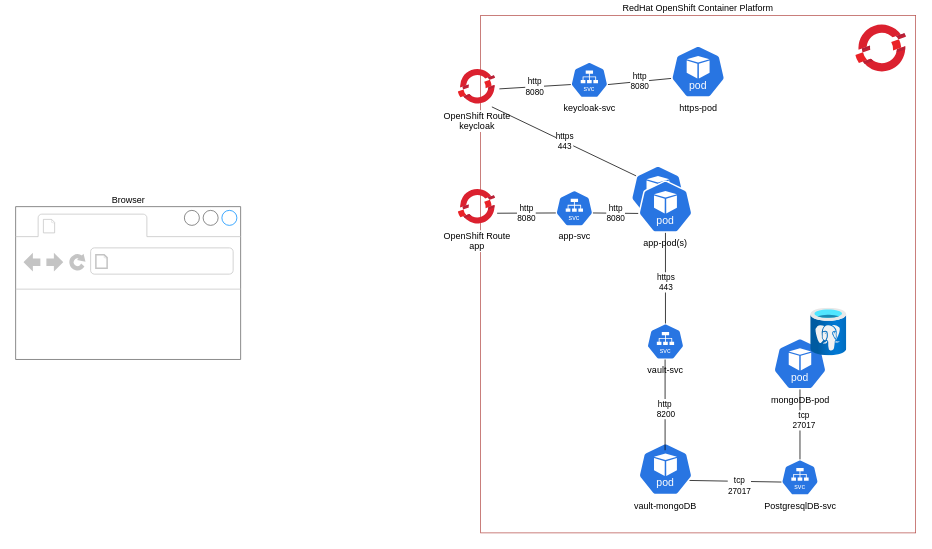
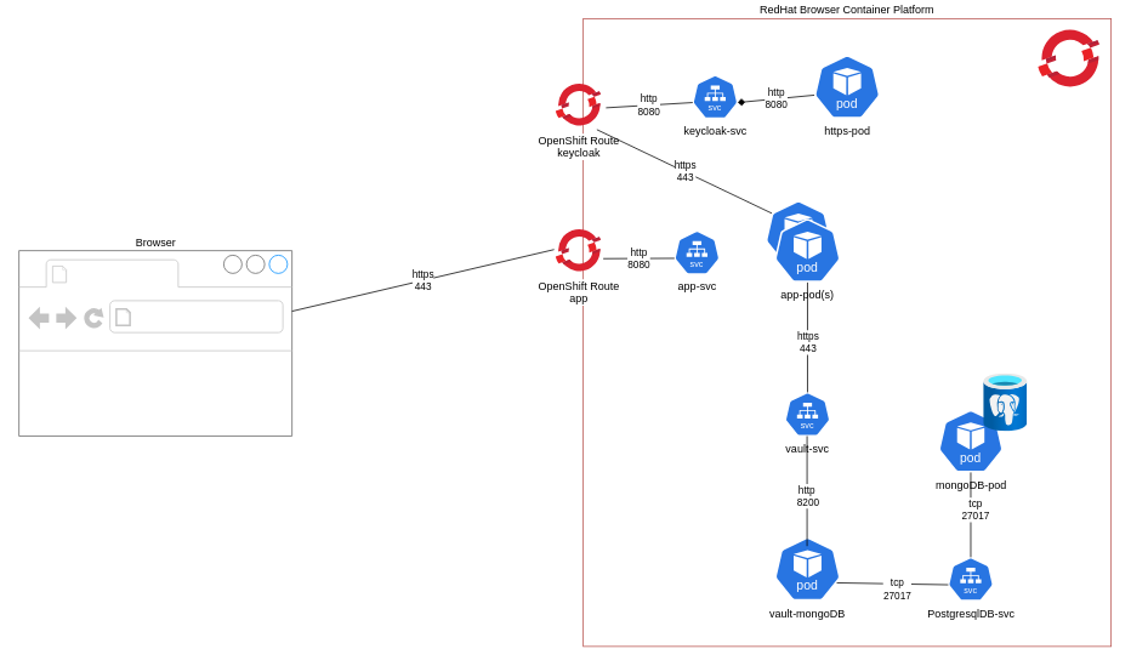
  <mxCell id="0" style=";html=1;" />
  <mxCell id="1" style=";html=1;" parent="0" />
- <mxCell id="2" value="&lt;div&gt;RedHat OpenShift Container Platform&lt;/div&gt;" style="rounded=0;whiteSpace=wrap;html=1;labelPosition=center;verticalLabelPosition=top;align=center;verticalAlign=bottom;fillColor=none;strokeColor=#b85450;" parent="1" vertex="1"><mxGeometry x="640" y="20" width="580" height="690" as="geometry" /></mxCell>
+ <mxCell id="2" value="&lt;div&gt;RedHat Browser Container Platform&lt;/div&gt;" style="rounded=0;whiteSpace=wrap;html=1;labelPosition=center;verticalLabelPosition=top;align=center;verticalAlign=bottom;fillColor=none;strokeColor=#b85450;" parent="1" vertex="1"><mxGeometry x="640" y="20" width="580" height="690" as="geometry" /></mxCell>
  <mxCell id="3" value="" style="image;aspect=fixed;html=1;points=[];align=center;fontSize=12;image=img/lib/azure2/containers/Azure_Red_Hat_OpenShift.svg;" parent="1" vertex="1"><mxGeometry x="1140" y="30" width="68" height="68" as="geometry" /></mxCell>
  <mxCell id="4" value="https-pod" style="aspect=fixed;sketch=0;html=1;dashed=0;whitespace=wrap;verticalLabelPosition=bottom;verticalAlign=top;fillColor=#2875E2;strokeColor=#ffffff;points=[[0.005,0.63,0],[0.1,0.2,0],[0.9,0.2,0],[0.5,0,0],[0.995,0.63,0],[0.72,0.99,0],[0.5,1,0],[0.28,0.99,0]];shape=mxgraph.kubernetes.icon2;kubernetesLabel=1;prIcon=pod" parent="1" vertex="1"><mxGeometry x="893.54" y="60" width="72.92" height="70" as="geometry" /></mxCell>
  <mxCell id="5" value="mongoDB-pod" style="aspect=fixed;sketch=0;html=1;dashed=0;whitespace=wrap;verticalLabelPosition=bottom;verticalAlign=top;fillColor=#2875E2;strokeColor=#ffffff;points=[[0.005,0.63,0],[0.1,0.2,0],[0.9,0.2,0],[0.5,0,0],[0.995,0.63,0],[0.72,0.99,0],[0.5,1,0],[0.28,0.99,0]];shape=mxgraph.kubernetes.icon2;kubernetesLabel=1;prIcon=pod" parent="1" vertex="1"><mxGeometry x="1030" y="450" width="71.61" height="68.75" as="geometry" /></mxCell>
  <mxCell id="6" value="&lt;div&gt;app-svc&lt;/div&gt;" style="aspect=fixed;sketch=0;html=1;dashed=0;whitespace=wrap;verticalLabelPosition=bottom;verticalAlign=top;fillColor=#2875E2;strokeColor=#ffffff;points=[[0.005,0.63,0],[0.1,0.2,0],[0.9,0.2,0],[0.5,0,0],[0.995,0.63,0],[0.72,0.99,0],[0.5,1,0],[0.28,0.99,0]];shape=mxgraph.kubernetes.icon2;kubernetesLabel=1;prIcon=svc" parent="1" vertex="1"><mxGeometry x="740" y="253.2" width="50" height="48" as="geometry" /></mxCell>
  <mxCell id="7" value="Postgresql&lt;span style=&quot;background-color: initial;&quot;&gt;DB-svc&lt;/span&gt;" style="aspect=fixed;sketch=0;html=1;dashed=0;whitespace=wrap;verticalLabelPosition=bottom;verticalAlign=top;fillColor=#2875E2;strokeColor=#ffffff;points=[[0.005,0.63,0],[0.1,0.2,0],[0.9,0.2,0],[0.5,0,0],[0.995,0.63,0],[0.72,0.99,0],[0.5,1,0],[0.28,0.99,0]];shape=mxgraph.kubernetes.icon2;kubernetesLabel=1;prIcon=svc" parent="1" vertex="1"><mxGeometry x="1040.8" y="612" width="50" height="48" as="geometry" /></mxCell>
  <mxCell id="8" value="OpenShift Route&lt;br&gt;app" style="image;aspect=fixed;html=1;points=[];align=center;fontSize=12;image=img/lib/azure2/containers/Azure_Red_Hat_OpenShift.svg;" parent="1" vertex="1"><mxGeometry x="610" y="250" width="50" height="50" as="geometry" /></mxCell>
  <mxCell id="9" value="Browser" style="strokeWidth=1;shadow=0;dashed=0;align=center;html=1;shape=mxgraph.mockup.containers.browserWindow;rSize=0;strokeColor=#666666;strokeColor2=#008cff;strokeColor3=#c4c4c4;mainText=,;recursiveResize=0;labelPosition=center;verticalLabelPosition=top;verticalAlign=bottom;" parent="1" vertex="1"><mxGeometry x="20" y="275" width="300" height="203.8" as="geometry" /></mxCell>
+ <mxCell id="10" value="https&lt;br&gt;443" style="endArrow=none;html=1;rounded=0;exitX=-0.04;exitY=0.476;exitDx=0;exitDy=0;exitPerimeter=0;" parent="1" source="8" target="9" edge="1"><mxGeometry width="50" height="50" relative="1" as="geometry"><mxPoint x="690" y="310" as="sourcePoint" /><mxPoint x="740" y="260" as="targetPoint" /></mxGeometry></mxCell>
  <mxCell id="11" value="http&lt;br&gt;8080" style="endArrow=none;html=1;rounded=0;exitX=0.005;exitY=0.63;exitDx=0;exitDy=0;exitPerimeter=0;entryX=1.04;entryY=0.676;entryDx=0;entryDy=0;entryPerimeter=0;" parent="1" source="6" target="8" edge="1"><mxGeometry x="-0.003" width="50" height="50" relative="1" as="geometry"><mxPoint x="528" y="549" as="sourcePoint" /><mxPoint x="170" y="460" as="targetPoint" /><mxPoint as="offset" /></mxGeometry></mxCell>
  <mxCell id="12" value="" style="endArrow=none;html=1;rounded=0;exitX=0.005;exitY=0.63;exitDx=0;exitDy=0;exitPerimeter=0;entryX=0.25;entryY=1;entryDx=0;entryDy=0;" parent="1" source="7" target="30" edge="1"><mxGeometry width="50" height="50" relative="1" as="geometry"><mxPoint x="991" y="279.2" as="sourcePoint" /><mxPoint x="913" y="281.2" as="targetPoint" /></mxGeometry></mxCell>
  <mxCell id="13" value="&lt;div&gt;tcp&lt;br&gt;27017&lt;/div&gt;" style="edgeLabel;html=1;align=center;verticalAlign=middle;resizable=0;points=[];" parent="12" vertex="1" connectable="0"><mxGeometry x="-0.118" y="5" relative="1" as="geometry"><mxPoint as="offset" /></mxGeometry></mxCell>
- <mxCell id="14" value="http&lt;br&gt;8080" style="endArrow=none;html=1;rounded=0;exitX=0.005;exitY=0.63;exitDx=0;exitDy=0;exitPerimeter=0;entryX=0.995;entryY=0.63;entryDx=0;entryDy=0;entryPerimeter=0;" parent="1" source="18" target="6" edge="1"><mxGeometry width="50" height="50" relative="1" as="geometry"><mxPoint x="838" y="350" as="sourcePoint" /><mxPoint x="760" y="352" as="targetPoint" /></mxGeometry></mxCell>
  <mxCell id="15" value="" style="endArrow=none;html=1;rounded=0;entryX=0.5;entryY=0;entryDx=0;entryDy=0;entryPerimeter=0;" parent="1" source="5" target="7" edge="1"><mxGeometry width="50" height="50" relative="1" as="geometry"><mxPoint x="1090" y="232" as="sourcePoint" /><mxPoint x="1002" y="230" as="targetPoint" /></mxGeometry></mxCell>
  <mxCell id="16" value="&lt;div&gt;tcp&lt;br&gt;27017&lt;/div&gt;" style="edgeLabel;html=1;align=center;verticalAlign=middle;resizable=0;points=[];" parent="15" vertex="1" connectable="0"><mxGeometry x="-0.118" y="5" relative="1" as="geometry"><mxPoint as="offset" /></mxGeometry></mxCell>
  <mxCell id="17" value="&lt;div&gt;&lt;br&gt;&lt;/div&gt;" style="aspect=fixed;sketch=0;html=1;dashed=0;whitespace=wrap;verticalLabelPosition=bottom;verticalAlign=top;fillColor=#2875E2;strokeColor=#ffffff;points=[[0.005,0.63,0],[0.1,0.2,0],[0.9,0.2,0],[0.5,0,0],[0.995,0.63,0],[0.72,0.99,0],[0.5,1,0],[0.28,0.99,0]];shape=mxgraph.kubernetes.icon2;kubernetesLabel=1;prIcon=pod" parent="1" vertex="1"><mxGeometry x="840" y="220" width="72.91" height="70" as="geometry" /></mxCell>
  <mxCell id="18" value="&lt;div&gt;app-pod(s)&lt;/div&gt;" style="aspect=fixed;sketch=0;html=1;dashed=0;whitespace=wrap;verticalLabelPosition=bottom;verticalAlign=top;fillColor=#2875E2;strokeColor=#ffffff;points=[[0.005,0.63,0],[0.1,0.2,0],[0.9,0.2,0],[0.5,0,0],[0.995,0.63,0],[0.72,0.99,0],[0.5,1,0],[0.28,0.99,0]];shape=mxgraph.kubernetes.icon2;kubernetesLabel=1;prIcon=pod" parent="1" vertex="1"><mxGeometry x="850" y="240" width="72.91" height="70" as="geometry" /></mxCell>
  <mxCell id="19" value="OpenShift Route&lt;br&gt;&lt;div&gt;keycloak&lt;/div&gt;" style="image;aspect=fixed;html=1;points=[];align=center;fontSize=12;image=img/lib/azure2/containers/Azure_Red_Hat_OpenShift.svg;" parent="1" vertex="1"><mxGeometry x="610" y="90" width="50" height="50" as="geometry" /></mxCell>
  <mxCell id="20" value="keycloak-svc" style="aspect=fixed;sketch=0;html=1;dashed=0;whitespace=wrap;verticalLabelPosition=bottom;verticalAlign=top;fillColor=#2875E2;strokeColor=#ffffff;points=[[0.005,0.63,0],[0.1,0.2,0],[0.9,0.2,0],[0.5,0,0],[0.995,0.63,0],[0.72,0.99,0],[0.5,1,0],[0.28,0.99,0]];shape=mxgraph.kubernetes.icon2;kubernetesLabel=1;prIcon=svc" parent="1" vertex="1"><mxGeometry x="760" y="82" width="50" height="48" as="geometry" /></mxCell>
- <mxCell id="21" value="http&lt;br&gt;8080" style="endArrow=none;html=1;rounded=0;exitX=0.005;exitY=0.63;exitDx=0;exitDy=0;exitPerimeter=0;entryX=0.995;entryY=0.63;entryDx=0;entryDy=0;entryPerimeter=0;" parent="1" source="4" target="20" edge="1"><mxGeometry width="50" height="50" relative="1" as="geometry"><mxPoint x="880" y="106.5" as="sourcePoint" /><mxPoint x="820" y="105.5" as="targetPoint" /></mxGeometry></mxCell>
+ <mxCell id="21" value="http&lt;br&gt;8080" style="endArrow=diamond;html=1;rounded=0;exitX=0.005;exitY=0.63;exitDx=0;exitDy=0;exitPerimeter=0;entryX=0.995;entryY=0.63;entryDx=0;entryDy=0;entryPerimeter=0;" parent="1" source="4" target="20" edge="1"><mxGeometry width="50" height="50" relative="1" as="geometry"><mxPoint x="880" y="106.5" as="sourcePoint" /><mxPoint x="820" y="105.5" as="targetPoint" /></mxGeometry></mxCell>
  <mxCell id="22" value="http&lt;br&gt;8080" style="endArrow=none;html=1;rounded=0;exitX=0.005;exitY=0.63;exitDx=0;exitDy=0;exitPerimeter=0;entryX=1.1;entryY=0.56;entryDx=0;entryDy=0;entryPerimeter=0;" parent="1" source="20" target="19" edge="1"><mxGeometry x="-0.003" width="50" height="50" relative="1" as="geometry"><mxPoint x="750" y="293" as="sourcePoint" /><mxPoint x="672" y="294" as="targetPoint" /><mxPoint as="offset" /></mxGeometry></mxCell>
  <mxCell id="23" value="https&lt;br&gt;443" style="endArrow=none;html=1;rounded=0;exitX=0.9;exitY=1.04;exitDx=0;exitDy=0;exitPerimeter=0;entryX=0.1;entryY=0.2;entryDx=0;entryDy=0;entryPerimeter=0;" parent="1" source="19" target="17" edge="1"><mxGeometry width="50" height="50" relative="1" as="geometry"><mxPoint x="619" y="134" as="sourcePoint" /><mxPoint x="330" y="300" as="targetPoint" /></mxGeometry></mxCell>
  <mxCell id="24" value="" style="image;aspect=fixed;html=1;points=[];align=center;fontSize=12;image=img/lib/azure2/databases/Azure_Database_PostgreSQL_Server.svg;" vertex="1" parent="1"><mxGeometry x="1080" y="410" width="48" height="64" as="geometry" /></mxCell>
  <mxCell id="25" value="" style="shape=image;html=1;verticalAlign=top;verticalLabelPosition=bottom;labelBackgroundColor=#ffffff;imageAspect=0;aspect=fixed;image=https://cdn0.iconfinder.com/data/icons/long-shadow-web-icons/512/nodejs-128.png" vertex="1" parent="1"><mxGeometry x="902.5" y="200" width="55" height="55" as="geometry" /></mxCell>
  <mxCell id="26" value="vault-svc&lt;div&gt;&lt;br&gt;&lt;/div&gt;" style="aspect=fixed;sketch=0;html=1;dashed=0;whitespace=wrap;verticalLabelPosition=bottom;verticalAlign=top;fillColor=#2875E2;strokeColor=#ffffff;points=[[0.005,0.63,0],[0.1,0.2,0],[0.9,0.2,0],[0.5,0,0],[0.995,0.63,0],[0.72,0.99,0],[0.5,1,0],[0.28,0.99,0]];shape=mxgraph.kubernetes.icon2;kubernetesLabel=1;prIcon=svc" vertex="1" parent="1"><mxGeometry x="861.45" y="430.8" width="50" height="48" as="geometry" /></mxCell>
  <mxCell id="27" value="https&lt;br&gt;443" style="endArrow=none;html=1;rounded=0;" edge="1" parent="1" source="26" target="18"><mxGeometry x="-0.083" y="-1" width="50" height="50" relative="1" as="geometry"><mxPoint x="921.45" y="390.5" as="sourcePoint" /><mxPoint x="861.45" y="389.5" as="targetPoint" /><mxPoint as="offset" /></mxGeometry></mxCell>
  <mxCell id="28" value="vault&lt;span style=&quot;background-color: initial;&quot;&gt;-mongoDB&lt;/span&gt;" style="aspect=fixed;sketch=0;html=1;dashed=0;whitespace=wrap;verticalLabelPosition=bottom;verticalAlign=top;fillColor=#2875E2;strokeColor=#ffffff;points=[[0.005,0.63,0],[0.1,0.2,0],[0.9,0.2,0],[0.5,0,0],[0.995,0.63,0],[0.72,0.99,0],[0.5,1,0],[0.28,0.99,0]];shape=mxgraph.kubernetes.icon2;kubernetesLabel=1;prIcon=pod" vertex="1" parent="1"><mxGeometry x="849.99" y="590" width="72.92" height="70" as="geometry" /></mxCell>
  <mxCell id="29" value="http&amp;nbsp;&lt;div&gt;8200&lt;/div&gt;" style="endArrow=none;html=1;rounded=0;" edge="1" parent="1"><mxGeometry x="-0.091" y="-1" width="50" height="50" relative="1" as="geometry"><mxPoint x="885.95" y="599.8" as="sourcePoint" /><mxPoint x="885.95" y="478.8" as="targetPoint" /><mxPoint as="offset" /></mxGeometry></mxCell>
  <mxCell id="30" value="" style="shape=image;imageAspect=0;aspect=fixed;verticalLabelPosition=bottom;verticalAlign=top;image=https://www.drupal.org/files/project-images/Vault_VerticalLogo_FullColor_2_0.png;" vertex="1" parent="1"><mxGeometry x="893.54" y="560" width="80.16" height="80" as="geometry" /></mxCell>
  <mxCell id="31" style="edgeStyle=orthogonalEdgeStyle;rounded=0;orthogonalLoop=1;jettySize=auto;html=1;exitX=0.5;exitY=1;exitDx=0;exitDy=0;" edge="1" parent="1" source="2" target="2"><mxGeometry relative="1" as="geometry" /></mxCell>
  <mxCell id="32" value="" style="shape=image;imageAspect=0;aspect=fixed;verticalLabelPosition=bottom;verticalAlign=top;image=https://static-00.iconduck.com/assets.00/keycloak-icon-2048x2048-5ge904so.png;" vertex="1" parent="1"><mxGeometry x="950" y="34" width="60" height="60" as="geometry" /></mxCell>
